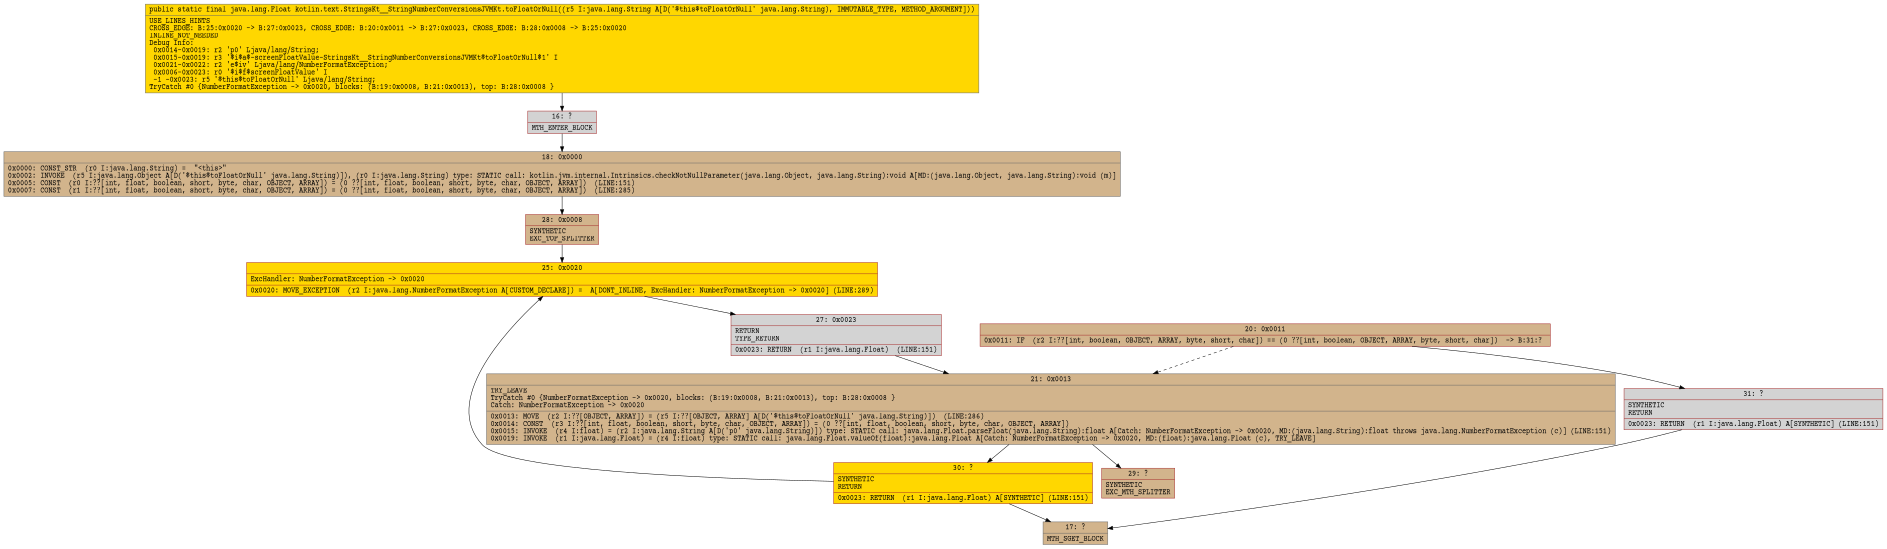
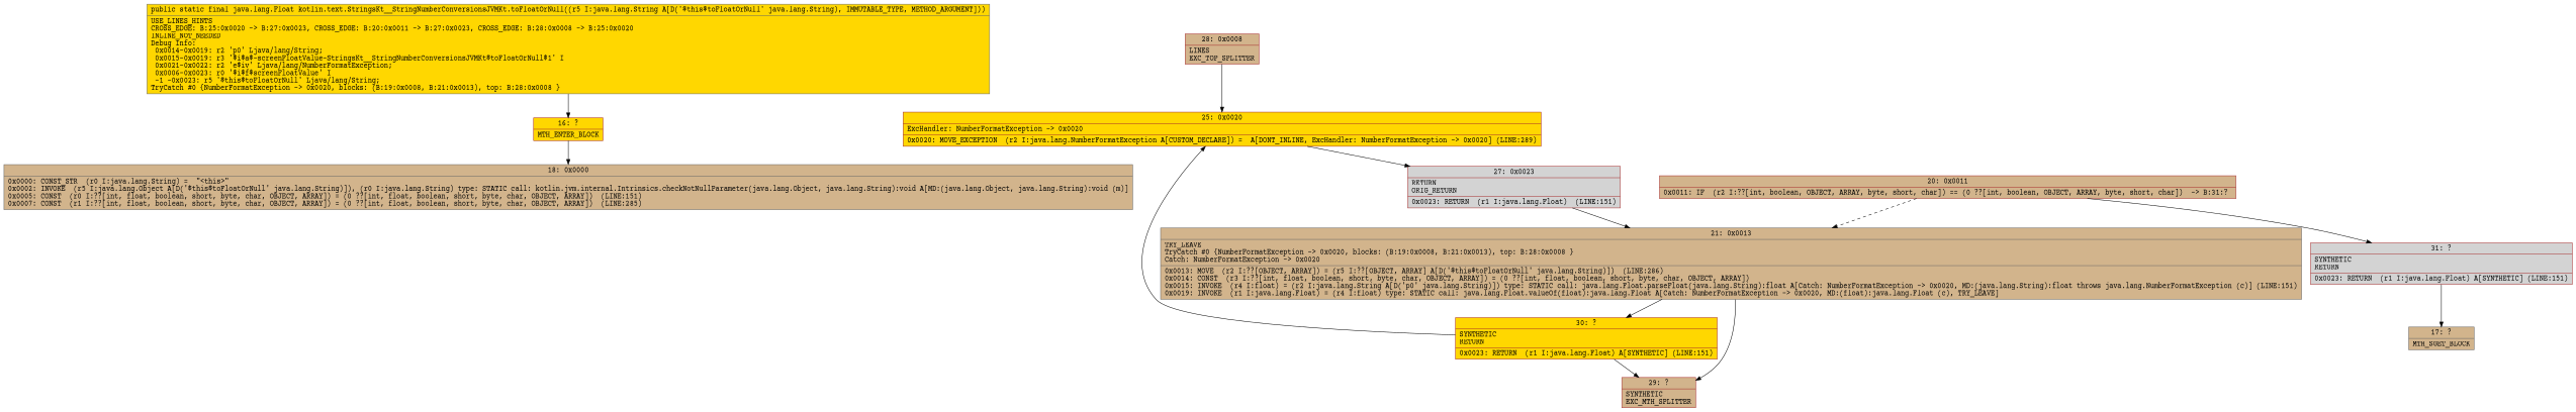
  digraph {
    fontname="Courier Prime"
    node [color=brown fillcolor=tan fontname="Courier Prime" shape=record style=filled]
    edge [fontname="Courier Prime"]
-   n1 [fillcolor=lightgrey label="{16\:\ ?|MTH_ENTER_BLOCK\l}"]
+   n1 [fillcolor=gold label="{16\:\ ?|MTH_ENTER_BLOCK\l}"]
    n2 [color=gray40 label="{18\:\ 0x0000|0x0000: CONST_STR  (r0 I:java.lang.String) =  \"\<this\>\" \l0x0002: INVOKE  (r5 I:java.lang.Object A[D('$this$toFloatOrNull' java.lang.String)]), (r0 I:java.lang.String) type: STATIC call: kotlin.jvm.internal.Intrinsics.checkNotNullParameter(java.lang.Object, java.lang.String):void A[MD:(java.lang.Object, java.lang.String):void (m)]\l0x0005: CONST  (r0 I:??[int, float, boolean, short, byte, char, OBJECT, ARRAY]) = (0 ??[int, float, boolean, short, byte, char, OBJECT, ARRAY])  (LINE:151)\l0x0007: CONST  (r1 I:??[int, float, boolean, short, byte, char, OBJECT, ARRAY]) = (0 ??[int, float, boolean, short, byte, char, OBJECT, ARRAY])  (LINE:285)\l}"]
-   n3 [label="{28\:\ 0x0008|SYNTHETIC\lEXC_TOP_SPLITTER\l}"]
+   n3 [label="{28\:\ 0x0008|LINES\lEXC_TOP_SPLITTER\l}"]
    n4 [fillcolor=gold label="{25\:\ 0x0020|ExcHandler: NumberFormatException \-\> 0x0020\l|0x0020: MOVE_EXCEPTION  (r2 I:java.lang.NumberFormatException A[CUSTOM_DECLARE]) =  A[DONT_INLINE, ExcHandler: NumberFormatException \-\> 0x0020] (LINE:289)\l}"]
-   n5 [fillcolor=lightgrey label="{27\:\ 0x0023|RETURN\lTYPE_RETURN\l|0x0023: RETURN  (r1 I:java.lang.Float)  (LINE:151)\l}"]
+   n5 [fillcolor=lightgrey label="{27\:\ 0x0023|RETURN\lORIG_RETURN\l|0x0023: RETURN  (r1 I:java.lang.Float)  (LINE:151)\l}"]
    n6 [label="{20\:\ 0x0011|0x0011: IF  (r2 I:??[int, boolean, OBJECT, ARRAY, byte, short, char]) == (0 ??[int, boolean, OBJECT, ARRAY, byte, short, char])  \-\> B:31:? \l}"]
    n7 [color=gray40 label="{21\:\ 0x0013|TRY_LEAVE\lTryCatch #0 \{NumberFormatException \-\> 0x0020, blocks: (B:19:0x0008, B:21:0x0013), top: B:28:0x0008 \}\lCatch: NumberFormatException \-\> 0x0020\l|0x0013: MOVE  (r2 I:??[OBJECT, ARRAY]) = (r5 I:??[OBJECT, ARRAY] A[D('$this$toFloatOrNull' java.lang.String)])  (LINE:286)\l0x0014: CONST  (r3 I:??[int, float, boolean, short, byte, char, OBJECT, ARRAY]) = (0 ??[int, float, boolean, short, byte, char, OBJECT, ARRAY]) \l0x0015: INVOKE  (r4 I:float) = (r2 I:java.lang.String A[D('p0' java.lang.String)]) type: STATIC call: java.lang.Float.parseFloat(java.lang.String):float A[Catch: NumberFormatException \-\> 0x0020, MD:(java.lang.String):float throws java.lang.NumberFormatException (c)] (LINE:151)\l0x0019: INVOKE  (r1 I:java.lang.Float) = (r4 I:float) type: STATIC call: java.lang.Float.valueOf(float):java.lang.Float A[Catch: NumberFormatException \-\> 0x0020, MD:(float):java.lang.Float (c), TRY_LEAVE]\l}"]
    n8 [fillcolor=lightgrey label="{31\:\ ?|SYNTHETIC\lRETURN\l|0x0023: RETURN  (r1 I:java.lang.Float) A[SYNTHETIC] (LINE:151)\l}"]
    n9 [label="{29\:\ ?|SYNTHETIC\lEXC_MTH_SPLITTER\l}"]
    n10 [fillcolor=gold label="{30\:\ ?|SYNTHETIC\lRETURN\l|0x0023: RETURN  (r1 I:java.lang.Float) A[SYNTHETIC] (LINE:151)\l}"]
    n11 [color=gray40 label="{17\:\ ?|MTH_SGET_BLOCK\l}"]
    n12 [color=gray40 fillcolor=gold label="{public static final java.lang.Float kotlin.text.StringsKt__StringNumberConversionsJVMKt.toFloatOrNull((r5 I:java.lang.String A[D('$this$toFloatOrNull' java.lang.String), IMMUTABLE_TYPE, METHOD_ARGUMENT]))  | USE_LINES_HINTS\lCROSS_EDGE: B:25:0x0020 \-\> B:27:0x0023, CROSS_EDGE: B:20:0x0011 \-\> B:27:0x0023, CROSS_EDGE: B:28:0x0008 \-\> B:25:0x0020\lINLINE_NOT_NEEDED\lDebug Info:\l  0x0014\-0x0019: r2 'p0' Ljava\/lang\/String;\l  0x0015\-0x0019: r3 '$i$a$\-screenFloatValue\-StringsKt__StringNumberConversionsJVMKt$toFloatOrNull$1' I\l  0x0021\-0x0022: r2 'e$iv' Ljava\/lang\/NumberFormatException;\l  0x0006\-0x0023: r0 '$i$f$screenFloatValue' I\l  \-1 \-0x0023: r5 '$this$toFloatOrNull' Ljava\/lang\/String;\lTryCatch #0 \{NumberFormatException \-\> 0x0020, blocks: (B:19:0x0008, B:21:0x0013), top: B:28:0x0008 \}\l}"]
    n1 -> n2
-   n2 -> n3
    n3 -> n4
    n4 -> n5
    n5 -> n7
    n6 -> n7 [style=dashed]
    n6 -> n8
    n7 -> n9
    n7 -> n10
    n8 -> n11
    n10 -> n4
-   n10 -> n11
+   n10 -> n9
    n12 -> n1
  }
